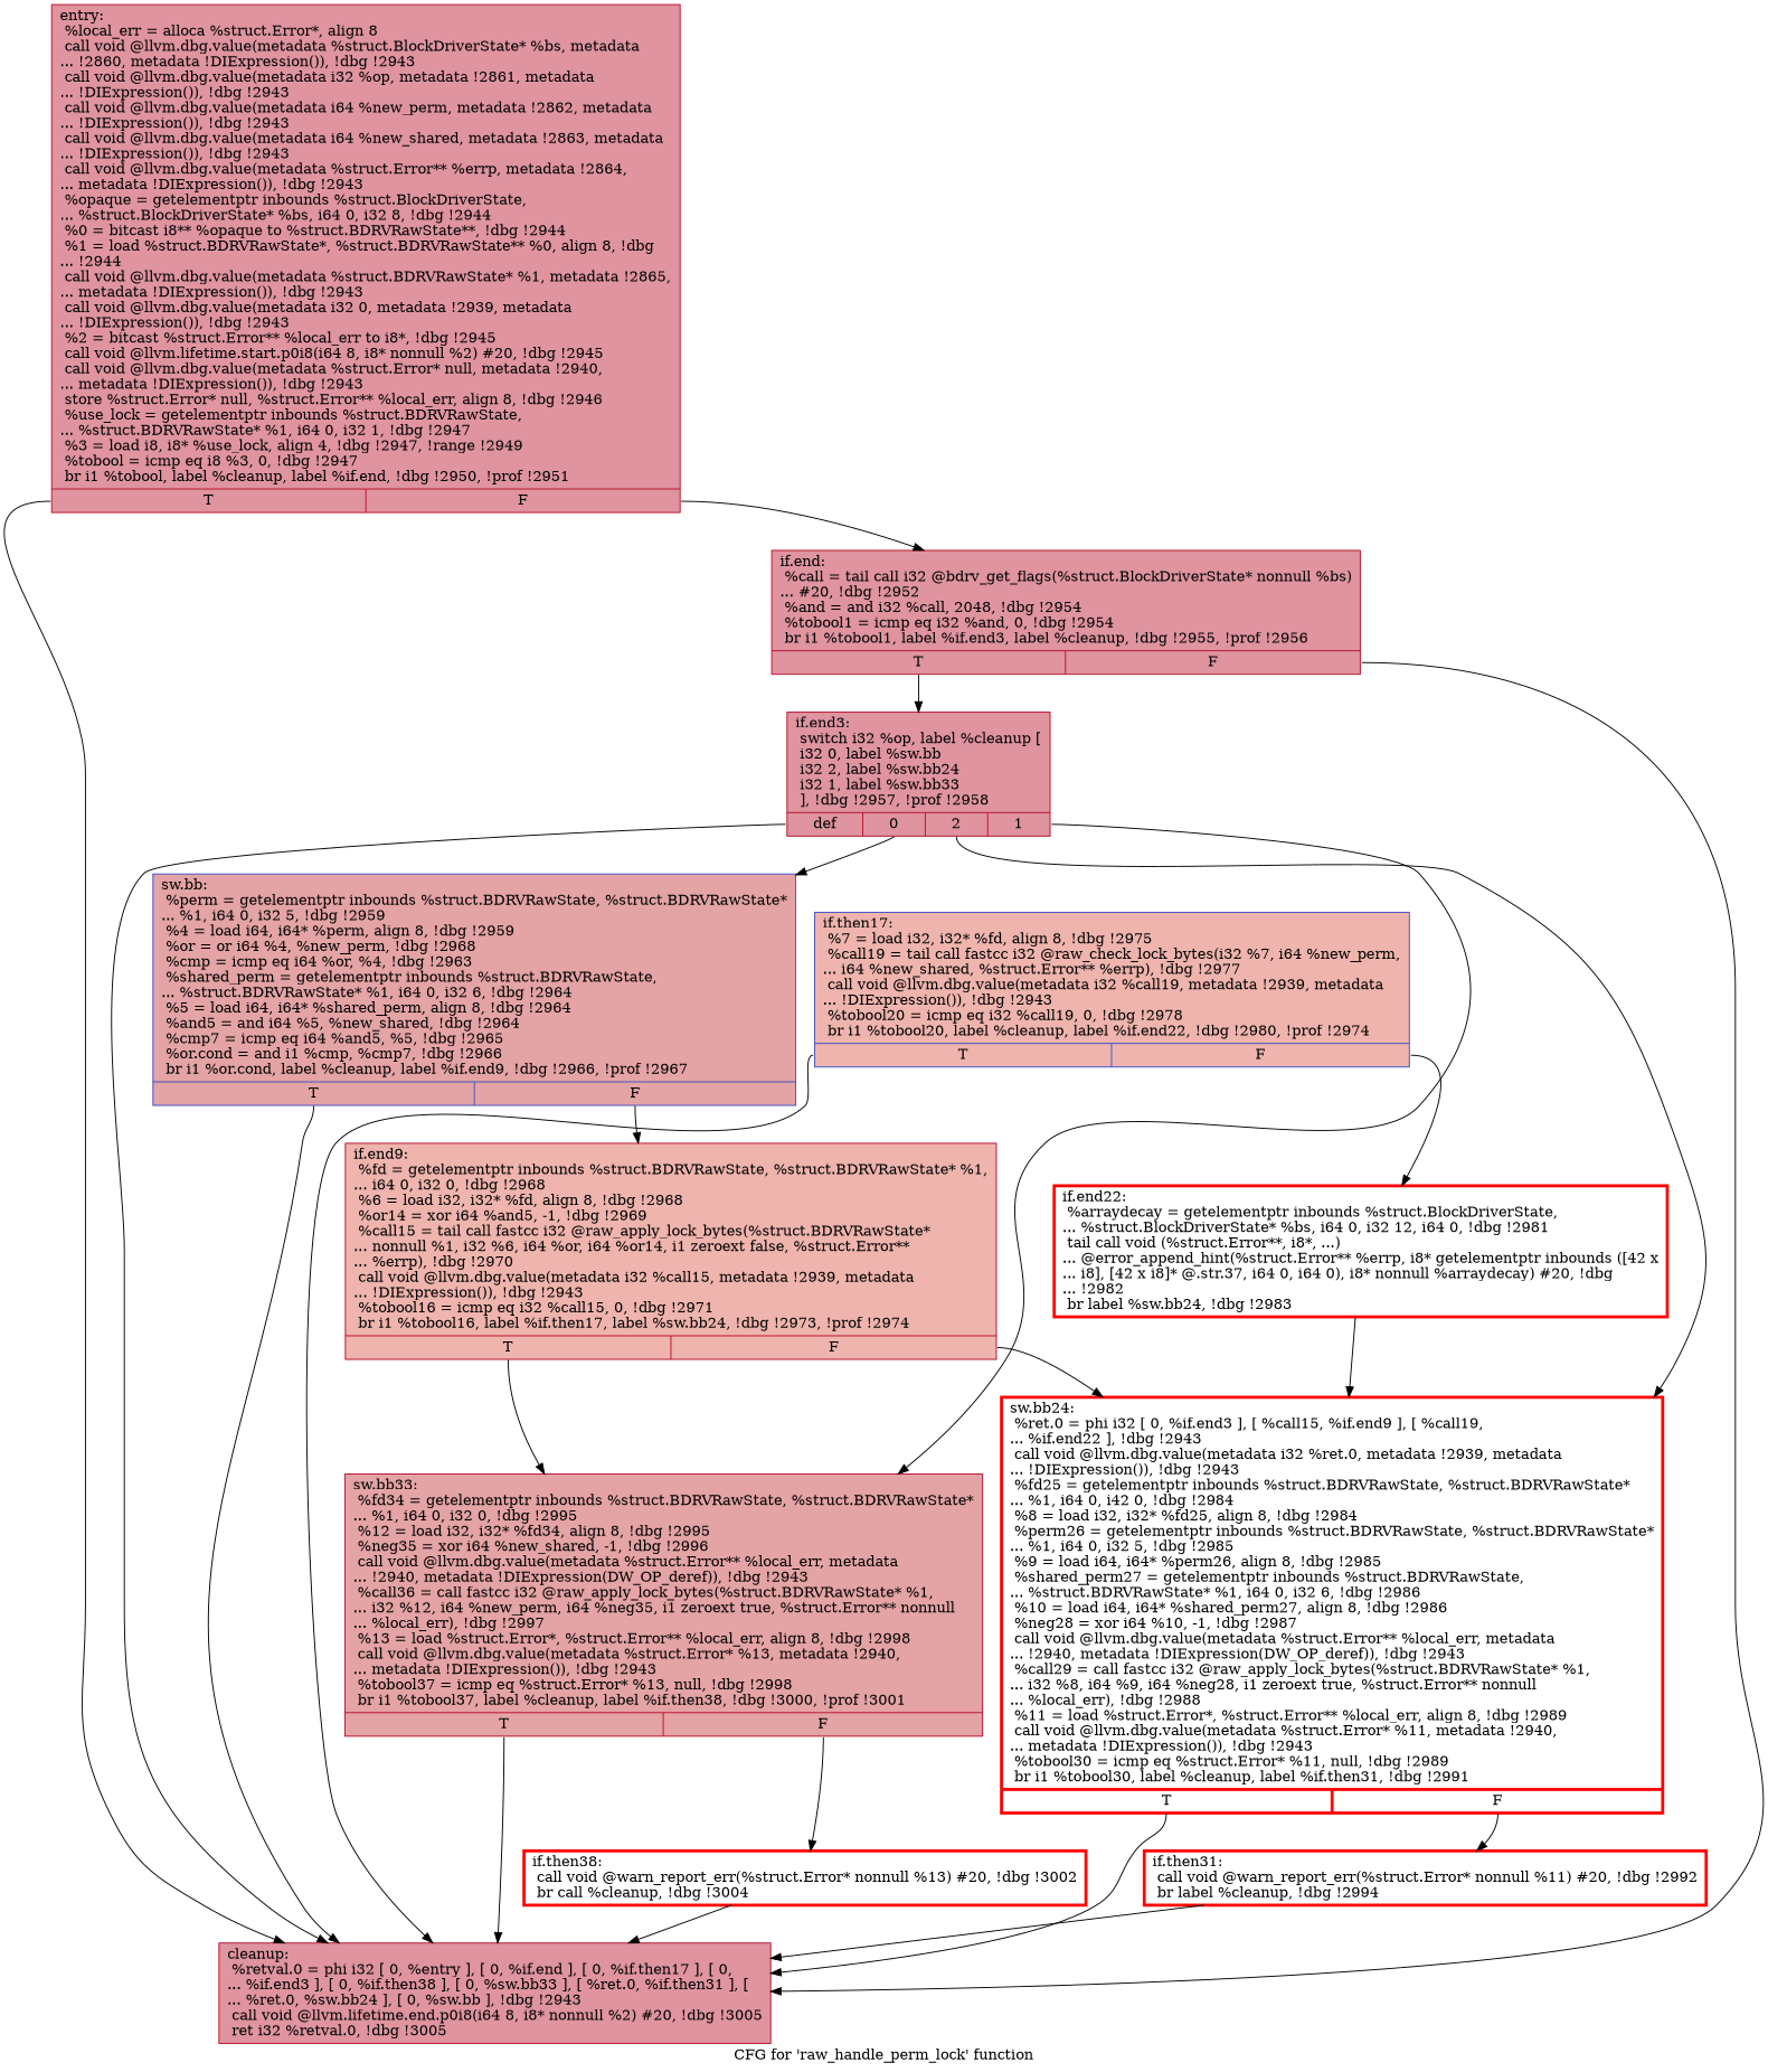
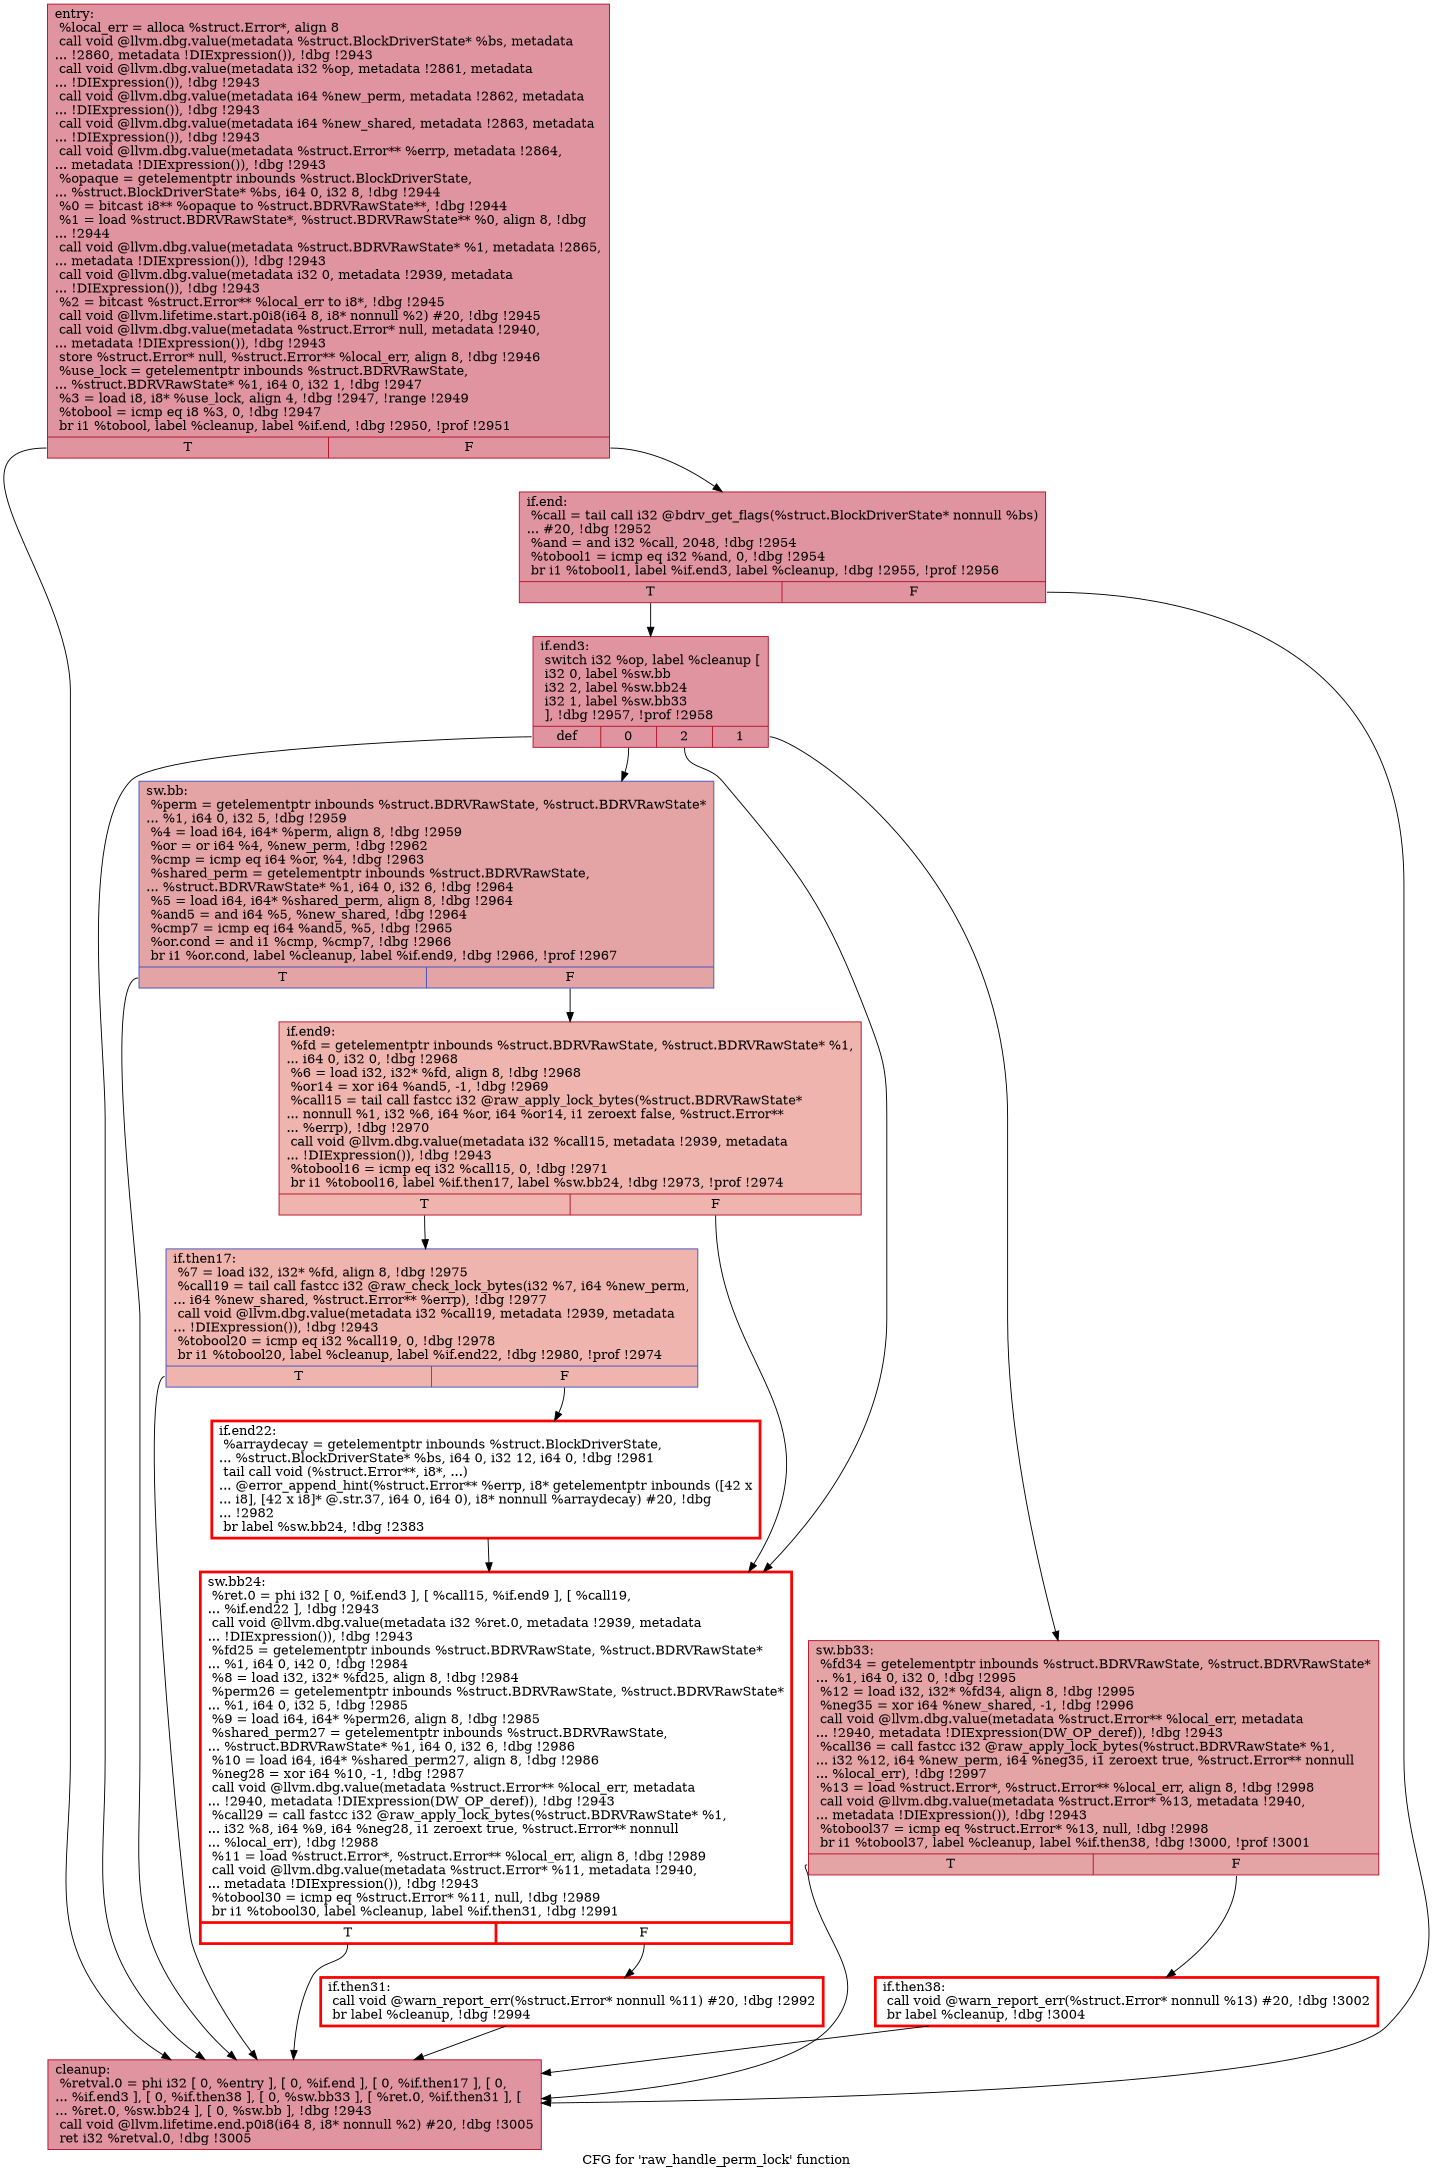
  digraph {
    label="CFG for 'raw_handle_perm_lock' function"
    node [color="#b70d28ff" shape=record style=filled]
    edge [tailport=s0]
    n1 [fillcolor="#b70d2870" label="{entry:\l  %local_err = alloca %struct.Error*, align 8\l  call void @llvm.dbg.value(metadata %struct.BlockDriverState* %bs, metadata\l... !2860, metadata !DIExpression()), !dbg !2943\l  call void @llvm.dbg.value(metadata i32 %op, metadata !2861, metadata\l... !DIExpression()), !dbg !2943\l  call void @llvm.dbg.value(metadata i64 %new_perm, metadata !2862, metadata\l... !DIExpression()), !dbg !2943\l  call void @llvm.dbg.value(metadata i64 %new_shared, metadata !2863, metadata\l... !DIExpression()), !dbg !2943\l  call void @llvm.dbg.value(metadata %struct.Error** %errp, metadata !2864,\l... metadata !DIExpression()), !dbg !2943\l  %opaque = getelementptr inbounds %struct.BlockDriverState,\l... %struct.BlockDriverState* %bs, i64 0, i32 8, !dbg !2944\l  %0 = bitcast i8** %opaque to %struct.BDRVRawState**, !dbg !2944\l  %1 = load %struct.BDRVRawState*, %struct.BDRVRawState** %0, align 8, !dbg\l... !2944\l  call void @llvm.dbg.value(metadata %struct.BDRVRawState* %1, metadata !2865,\l... metadata !DIExpression()), !dbg !2943\l  call void @llvm.dbg.value(metadata i32 0, metadata !2939, metadata\l... !DIExpression()), !dbg !2943\l  %2 = bitcast %struct.Error** %local_err to i8*, !dbg !2945\l  call void @llvm.lifetime.start.p0i8(i64 8, i8* nonnull %2) #20, !dbg !2945\l  call void @llvm.dbg.value(metadata %struct.Error* null, metadata !2940,\l... metadata !DIExpression()), !dbg !2943\l  store %struct.Error* null, %struct.Error** %local_err, align 8, !dbg !2946\l  %use_lock = getelementptr inbounds %struct.BDRVRawState,\l... %struct.BDRVRawState* %1, i64 0, i32 1, !dbg !2947\l  %3 = load i8, i8* %use_lock, align 4, !dbg !2947, !range !2949\l  %tobool = icmp eq i8 %3, 0, !dbg !2947\l  br i1 %tobool, label %cleanup, label %if.end, !dbg !2950, !prof !2951\l|{<s0>T|<s1>F}}"]
    n2 [fillcolor="#b70d2870" label="{cleanup:                                          \l  %retval.0 = phi i32 [ 0, %entry ], [ 0, %if.end ], [ 0, %if.then17 ], [ 0,\l... %if.end3 ], [ 0, %if.then38 ], [ 0, %sw.bb33 ], [ %ret.0, %if.then31 ], [\l... %ret.0, %sw.bb24 ], [ 0, %sw.bb ], !dbg !2943\l  call void @llvm.lifetime.end.p0i8(i64 8, i8* nonnull %2) #20, !dbg !3005\l  ret i32 %retval.0, !dbg !3005\l}"]
    n3 [fillcolor="#b70d2870" label="{if.end:                                           \l  %call = tail call i32 @bdrv_get_flags(%struct.BlockDriverState* nonnull %bs)\l... #20, !dbg !2952\l  %and = and i32 %call, 2048, !dbg !2954\l  %tobool1 = icmp eq i32 %and, 0, !dbg !2954\l  br i1 %tobool1, label %if.end3, label %cleanup, !dbg !2955, !prof !2956\l|{<s0>T|<s1>F}}"]
    n4 [fillcolor="#b70d2870" label="{if.end3:                                          \l  switch i32 %op, label %cleanup [\l    i32 0, label %sw.bb\l    i32 2, label %sw.bb24\l    i32 1, label %sw.bb33\l  ], !dbg !2957, !prof !2958\l|{<s0>def|<s1>0|<s2>2|<s3>1}}"]
-   n5 [color="#3d50c3ff" fillcolor="#c32e3170" label="{sw.bb:                                            \l  %perm = getelementptr inbounds %struct.BDRVRawState, %struct.BDRVRawState*\l... %1, i64 0, i32 5, !dbg !2959\l  %4 = load i64, i64* %perm, align 8, !dbg !2959\l  %or = or i64 %4, %new_perm, !dbg !2968\l  %cmp = icmp eq i64 %or, %4, !dbg !2963\l  %shared_perm = getelementptr inbounds %struct.BDRVRawState,\l... %struct.BDRVRawState* %1, i64 0, i32 6, !dbg !2964\l  %5 = load i64, i64* %shared_perm, align 8, !dbg !2964\l  %and5 = and i64 %5, %new_shared, !dbg !2964\l  %cmp7 = icmp eq i64 %and5, %5, !dbg !2965\l  %or.cond = and i1 %cmp, %cmp7, !dbg !2966\l  br i1 %or.cond, label %cleanup, label %if.end9, !dbg !2966, !prof !2967\l|{<s0>T|<s1>F}}"]
+   n5 [color="#3d50c3ff" fillcolor="#c32e3170" label="{sw.bb:                                            \l  %perm = getelementptr inbounds %struct.BDRVRawState, %struct.BDRVRawState*\l... %1, i64 0, i32 5, !dbg !2959\l  %4 = load i64, i64* %perm, align 8, !dbg !2959\l  %or = or i64 %4, %new_perm, !dbg !2962\l  %cmp = icmp eq i64 %or, %4, !dbg !2963\l  %shared_perm = getelementptr inbounds %struct.BDRVRawState,\l... %struct.BDRVRawState* %1, i64 0, i32 6, !dbg !2964\l  %5 = load i64, i64* %shared_perm, align 8, !dbg !2964\l  %and5 = and i64 %5, %new_shared, !dbg !2964\l  %cmp7 = icmp eq i64 %and5, %5, !dbg !2965\l  %or.cond = and i1 %cmp, %cmp7, !dbg !2966\l  br i1 %or.cond, label %cleanup, label %if.end9, !dbg !2966, !prof !2967\l|{<s0>T|<s1>F}}"]
    n6 [color=red label="{sw.bb24:                                          \l  %ret.0 = phi i32 [ 0, %if.end3 ], [ %call15, %if.end9 ], [ %call19,\l... %if.end22 ], !dbg !2943\l  call void @llvm.dbg.value(metadata i32 %ret.0, metadata !2939, metadata\l... !DIExpression()), !dbg !2943\l  %fd25 = getelementptr inbounds %struct.BDRVRawState, %struct.BDRVRawState*\l... %1, i64 0, i42 0, !dbg !2984\l  %8 = load i32, i32* %fd25, align 8, !dbg !2984\l  %perm26 = getelementptr inbounds %struct.BDRVRawState, %struct.BDRVRawState*\l... %1, i64 0, i32 5, !dbg !2985\l  %9 = load i64, i64* %perm26, align 8, !dbg !2985\l  %shared_perm27 = getelementptr inbounds %struct.BDRVRawState,\l... %struct.BDRVRawState* %1, i64 0, i32 6, !dbg !2986\l  %10 = load i64, i64* %shared_perm27, align 8, !dbg !2986\l  %neg28 = xor i64 %10, -1, !dbg !2987\l  call void @llvm.dbg.value(metadata %struct.Error** %local_err, metadata\l... !2940, metadata !DIExpression(DW_OP_deref)), !dbg !2943\l  %call29 = call fastcc i32 @raw_apply_lock_bytes(%struct.BDRVRawState* %1,\l... i32 %8, i64 %9, i64 %neg28, i1 zeroext true, %struct.Error** nonnull\l... %local_err), !dbg !2988\l  %11 = load %struct.Error*, %struct.Error** %local_err, align 8, !dbg !2989\l  call void @llvm.dbg.value(metadata %struct.Error* %11, metadata !2940,\l... metadata !DIExpression()), !dbg !2943\l  %tobool30 = icmp eq %struct.Error* %11, null, !dbg !2989\l  br i1 %tobool30, label %cleanup, label %if.then31, !dbg !2991\l|{<s0>T|<s1>F}}" penwidth=3.0 style=""]
    n7 [fillcolor="#c32e3170" label="{sw.bb33:                                          \l  %fd34 = getelementptr inbounds %struct.BDRVRawState, %struct.BDRVRawState*\l... %1, i64 0, i32 0, !dbg !2995\l  %12 = load i32, i32* %fd34, align 8, !dbg !2995\l  %neg35 = xor i64 %new_shared, -1, !dbg !2996\l  call void @llvm.dbg.value(metadata %struct.Error** %local_err, metadata\l... !2940, metadata !DIExpression(DW_OP_deref)), !dbg !2943\l  %call36 = call fastcc i32 @raw_apply_lock_bytes(%struct.BDRVRawState* %1,\l... i32 %12, i64 %new_perm, i64 %neg35, i1 zeroext true, %struct.Error** nonnull\l... %local_err), !dbg !2997\l  %13 = load %struct.Error*, %struct.Error** %local_err, align 8, !dbg !2998\l  call void @llvm.dbg.value(metadata %struct.Error* %13, metadata !2940,\l... metadata !DIExpression()), !dbg !2943\l  %tobool37 = icmp eq %struct.Error* %13, null, !dbg !2998\l  br i1 %tobool37, label %cleanup, label %if.then38, !dbg !3000, !prof !3001\l|{<s0>T|<s1>F}}"]
    n8 [fillcolor="#d8564670" label="{if.end9:                                          \l  %fd = getelementptr inbounds %struct.BDRVRawState, %struct.BDRVRawState* %1,\l... i64 0, i32 0, !dbg !2968\l  %6 = load i32, i32* %fd, align 8, !dbg !2968\l  %or14 = xor i64 %and5, -1, !dbg !2969\l  %call15 = tail call fastcc i32 @raw_apply_lock_bytes(%struct.BDRVRawState*\l... nonnull %1, i32 %6, i64 %or, i64 %or14, i1 zeroext false, %struct.Error**\l... %errp), !dbg !2970\l  call void @llvm.dbg.value(metadata i32 %call15, metadata !2939, metadata\l... !DIExpression()), !dbg !2943\l  %tobool16 = icmp eq i32 %call15, 0, !dbg !2971\l  br i1 %tobool16, label %if.then17, label %sw.bb24, !dbg !2973, !prof !2974\l|{<s0>T|<s1>F}}"]
    n9 [color=red label="{if.then31:                                        \l  call void @warn_report_err(%struct.Error* nonnull %11) #20, !dbg !2992\l  br label %cleanup, !dbg !2994\l}" penwidth=3.0 style=""]
-   n10 [color=red label="{if.then38:                                        \l  call void @warn_report_err(%struct.Error* nonnull %13) #20, !dbg !3002\l  br call %cleanup, !dbg !3004\l}" penwidth=3.0 style=""]
+   n10 [color=red label="{if.then38:                                        \l  call void @warn_report_err(%struct.Error* nonnull %13) #20, !dbg !3002\l  br label %cleanup, !dbg !3004\l}" penwidth=3.0 style=""]
    n11 [color="#3d50c3ff" fillcolor="#d8564670" label="{if.then17:                                        \l  %7 = load i32, i32* %fd, align 8, !dbg !2975\l  %call19 = tail call fastcc i32 @raw_check_lock_bytes(i32 %7, i64 %new_perm,\l... i64 %new_shared, %struct.Error** %errp), !dbg !2977\l  call void @llvm.dbg.value(metadata i32 %call19, metadata !2939, metadata\l... !DIExpression()), !dbg !2943\l  %tobool20 = icmp eq i32 %call19, 0, !dbg !2978\l  br i1 %tobool20, label %cleanup, label %if.end22, !dbg !2980, !prof !2974\l|{<s0>T|<s1>F}}"]
-   n12 [color=red label="{if.end22:                                         \l  %arraydecay = getelementptr inbounds %struct.BlockDriverState,\l... %struct.BlockDriverState* %bs, i64 0, i32 12, i64 0, !dbg !2981\l  tail call void (%struct.Error**, i8*, ...)\l... @error_append_hint(%struct.Error** %errp, i8* getelementptr inbounds ([42 x\l... i8], [42 x i8]* @.str.37, i64 0, i64 0), i8* nonnull %arraydecay) #20, !dbg\l... !2982\l  br label %sw.bb24, !dbg !2983\l}" penwidth=3.0 style=""]
+   n12 [color=red label="{if.end22:                                         \l  %arraydecay = getelementptr inbounds %struct.BlockDriverState,\l... %struct.BlockDriverState* %bs, i64 0, i32 12, i64 0, !dbg !2981\l  tail call void (%struct.Error**, i8*, ...)\l... @error_append_hint(%struct.Error** %errp, i8* getelementptr inbounds ([42 x\l... i8], [42 x i8]* @.str.37, i64 0, i64 0), i8* nonnull %arraydecay) #20, !dbg\l... !2982\l  br label %sw.bb24, !dbg !2383\l}" penwidth=3.0 style=""]
    n1 -> n2
    n1 -> n3 [tailport=s1]
    n3 -> n2 [tailport=s1]
    n3 -> n4
    n4 -> n2
    n4 -> n5 [tailport=s1]
    n4 -> n6 [tailport=s2]
    n4 -> n7 [tailport=s3]
    n5 -> n2
    n5 -> n8 [tailport=s1]
    n6 -> n2
    n6 -> n9 [tailport=s1]
    n7 -> n2
    n7 -> n10 [tailport=s1]
    n8 -> n6 [tailport=s1]
-   n8 -> n7
+   n8 -> n11
    n9 -> n2
    n10 -> n2
    n11 -> n2
    n11 -> n12 [tailport=s1]
    n12 -> n6
  }
